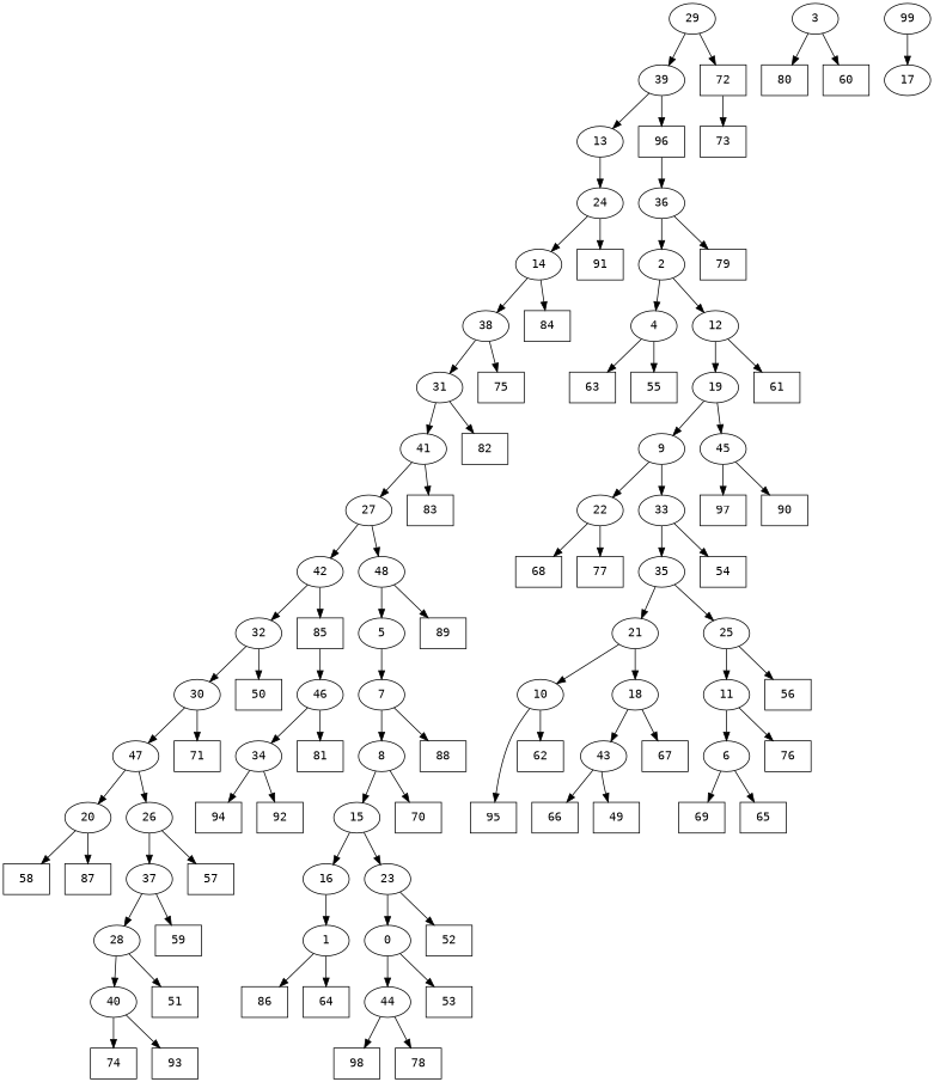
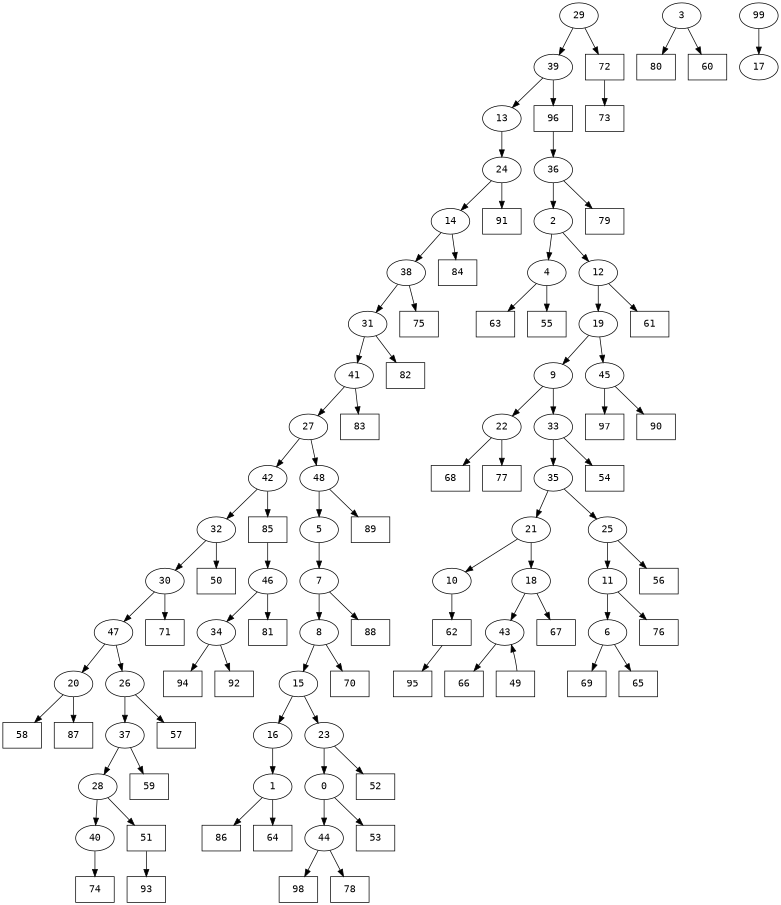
  digraph {
    fontname="DejaVu Sans Mono"
    node [fontname="DejaVu Sans Mono"]
    edge [fontname="DejaVu Sans Mono"]
    n1 [label=0]
    n2 [label=44]
    n3 [label=53 shape=box]
    n4 [label=98 shape=box]
    n5 [label=78 shape=box]
    n6 [label=1]
    n7 [label=86 shape=box]
    n8 [label=64 shape=box]
    n9 [label=2]
    n10 [label=4]
    n11 [label=12]
    n12 [label=63 shape=box]
    n13 [label=55 shape=box]
    n14 [label=19]
    n15 [label=61 shape=box]
    n16 [label=3]
    n17 [label=80 shape=box]
    n18 [label=60 shape=box]
    n19 [label=5]
    n20 [label=7]
    n21 [label=8]
    n22 [label=88 shape=box]
    n23 [label=46]
    n24 [label=34]
    n25 [label=81 shape=box]
    n26 [label=6]
    n27 [label=69 shape=box]
    n28 [label=65 shape=box]
    n29 [label=15]
    n30 [label=70 shape=box]
    n31 [label=16]
    n32 [label=23]
    n33 [label=9]
    n34 [label=22]
    n35 [label=33]
    n36 [label=68 shape=box]
    n37 [label=77 shape=box]
    n38 [label=35]
    n39 [label=54 shape=box]
    n40 [label=10]
    n41 [label=95 shape=box]
    n42 [label=62 shape=box]
    n43 [label=11]
    n44 [label=76 shape=box]
    n45 [label=45]
    n46 [label=13]
    n47 [label=24]
    n48 [label=14]
    n49 [label=91 shape=box]
    n50 [label=36]
    n51 [label=79 shape=box]
    n52 [label=38]
    n53 [label=84 shape=box]
    n54 [label=31]
    n55 [label=75 shape=box]
    n56 [label=52 shape=box]
    n57 [label=17]
    n58 [label=29]
    n59 [label=39]
    n60 [label=72 shape=box]
    n61 [label=73 shape=box]
    n62 [label=18]
    n63 [label=43]
    n64 [label=67 shape=box]
    n65 [label=66 shape=box]
    n66 [label=49 shape=box]
    n67 [label=97 shape=box]
    n68 [label=90 shape=box]
    n69 [label=20]
    n70 [label=58 shape=box]
    n71 [label=87 shape=box]
    n72 [label=21]
    n73 [label=25]
    n74 [label=56 shape=box]
    n75 [label=26]
    n76 [label=37]
    n77 [label=57 shape=box]
    n78 [label=28]
    n79 [label=59 shape=box]
    n80 [label=27]
    n81 [label=42]
    n82 [label=48]
    n83 [label=32]
    n84 [label=85 shape=box]
    n85 [label=89 shape=box]
    n86 [label=40]
    n87 [label=51 shape=box]
    n88 [label=74 shape=box]
    n89 [label=93 shape=box]
    n90 [label=96 shape=box]
    n91 [label=30]
    n92 [label=47]
    n93 [label=71 shape=box]
    n94 [label=41]
    n95 [label=82 shape=box]
    n96 [label=83 shape=box]
    n97 [label=50 shape=box]
    n98 [label=94 shape=box]
    n99 [label=92 shape=box]
    n100 [label=99]
    n1 -> n2
    n1 -> n3
    n2 -> n4
    n2 -> n5
    n6 -> n7
    n6 -> n8
    n9 -> n10
    n9 -> n11
    n10 -> n12
    n10 -> n13
    n11 -> n14
    n11 -> n15
    n14 -> n33
    n14 -> n45
    n16 -> n17
    n16 -> n18
    n19 -> n20
    n20 -> n21
    n20 -> n22
    n21 -> n29
    n21 -> n30
    n23 -> n24
    n23 -> n25
    n24 -> n98
    n24 -> n99
    n26 -> n27
    n26 -> n28
    n29 -> n31
    n29 -> n32
    n31 -> n6
    n32 -> n1
    n32 -> n56
    n33 -> n34
    n33 -> n35
    n34 -> n36
    n34 -> n37
    n35 -> n38
    n35 -> n39
    n38 -> n72
    n38 -> n73
-   n40 -> n41
+   n42 -> n41
    n40 -> n42
    n43 -> n26
    n43 -> n44
    n45 -> n67
    n45 -> n68
    n46 -> n47
    n47 -> n48
    n47 -> n49
    n48 -> n52
    n48 -> n53
    n50 -> n9
    n50 -> n51
    n52 -> n54
    n52 -> n55
    n54 -> n94
    n54 -> n95
    n58 -> n59
    n58 -> n60
    n59 -> n46
    n59 -> n90
    n60 -> n61
    n62 -> n63
    n62 -> n64
    n63 -> n65
-   n63 -> n66
+   n66 -> n63
    n69 -> n70
    n69 -> n71
    n72 -> n40
    n72 -> n62
    n73 -> n43
    n73 -> n74
    n75 -> n76
    n75 -> n77
    n76 -> n78
    n76 -> n79
    n78 -> n86
    n78 -> n87
    n80 -> n81
    n80 -> n82
    n81 -> n83
    n81 -> n84
    n82 -> n19
    n82 -> n85
    n83 -> n91
    n83 -> n97
    n84 -> n23
    n86 -> n88
-   n86 -> n89
+   n87 -> n89
    n90 -> n50
    n91 -> n92
    n91 -> n93
    n92 -> n69
    n92 -> n75
    n94 -> n80
    n94 -> n96
    n100 -> n57
  }
